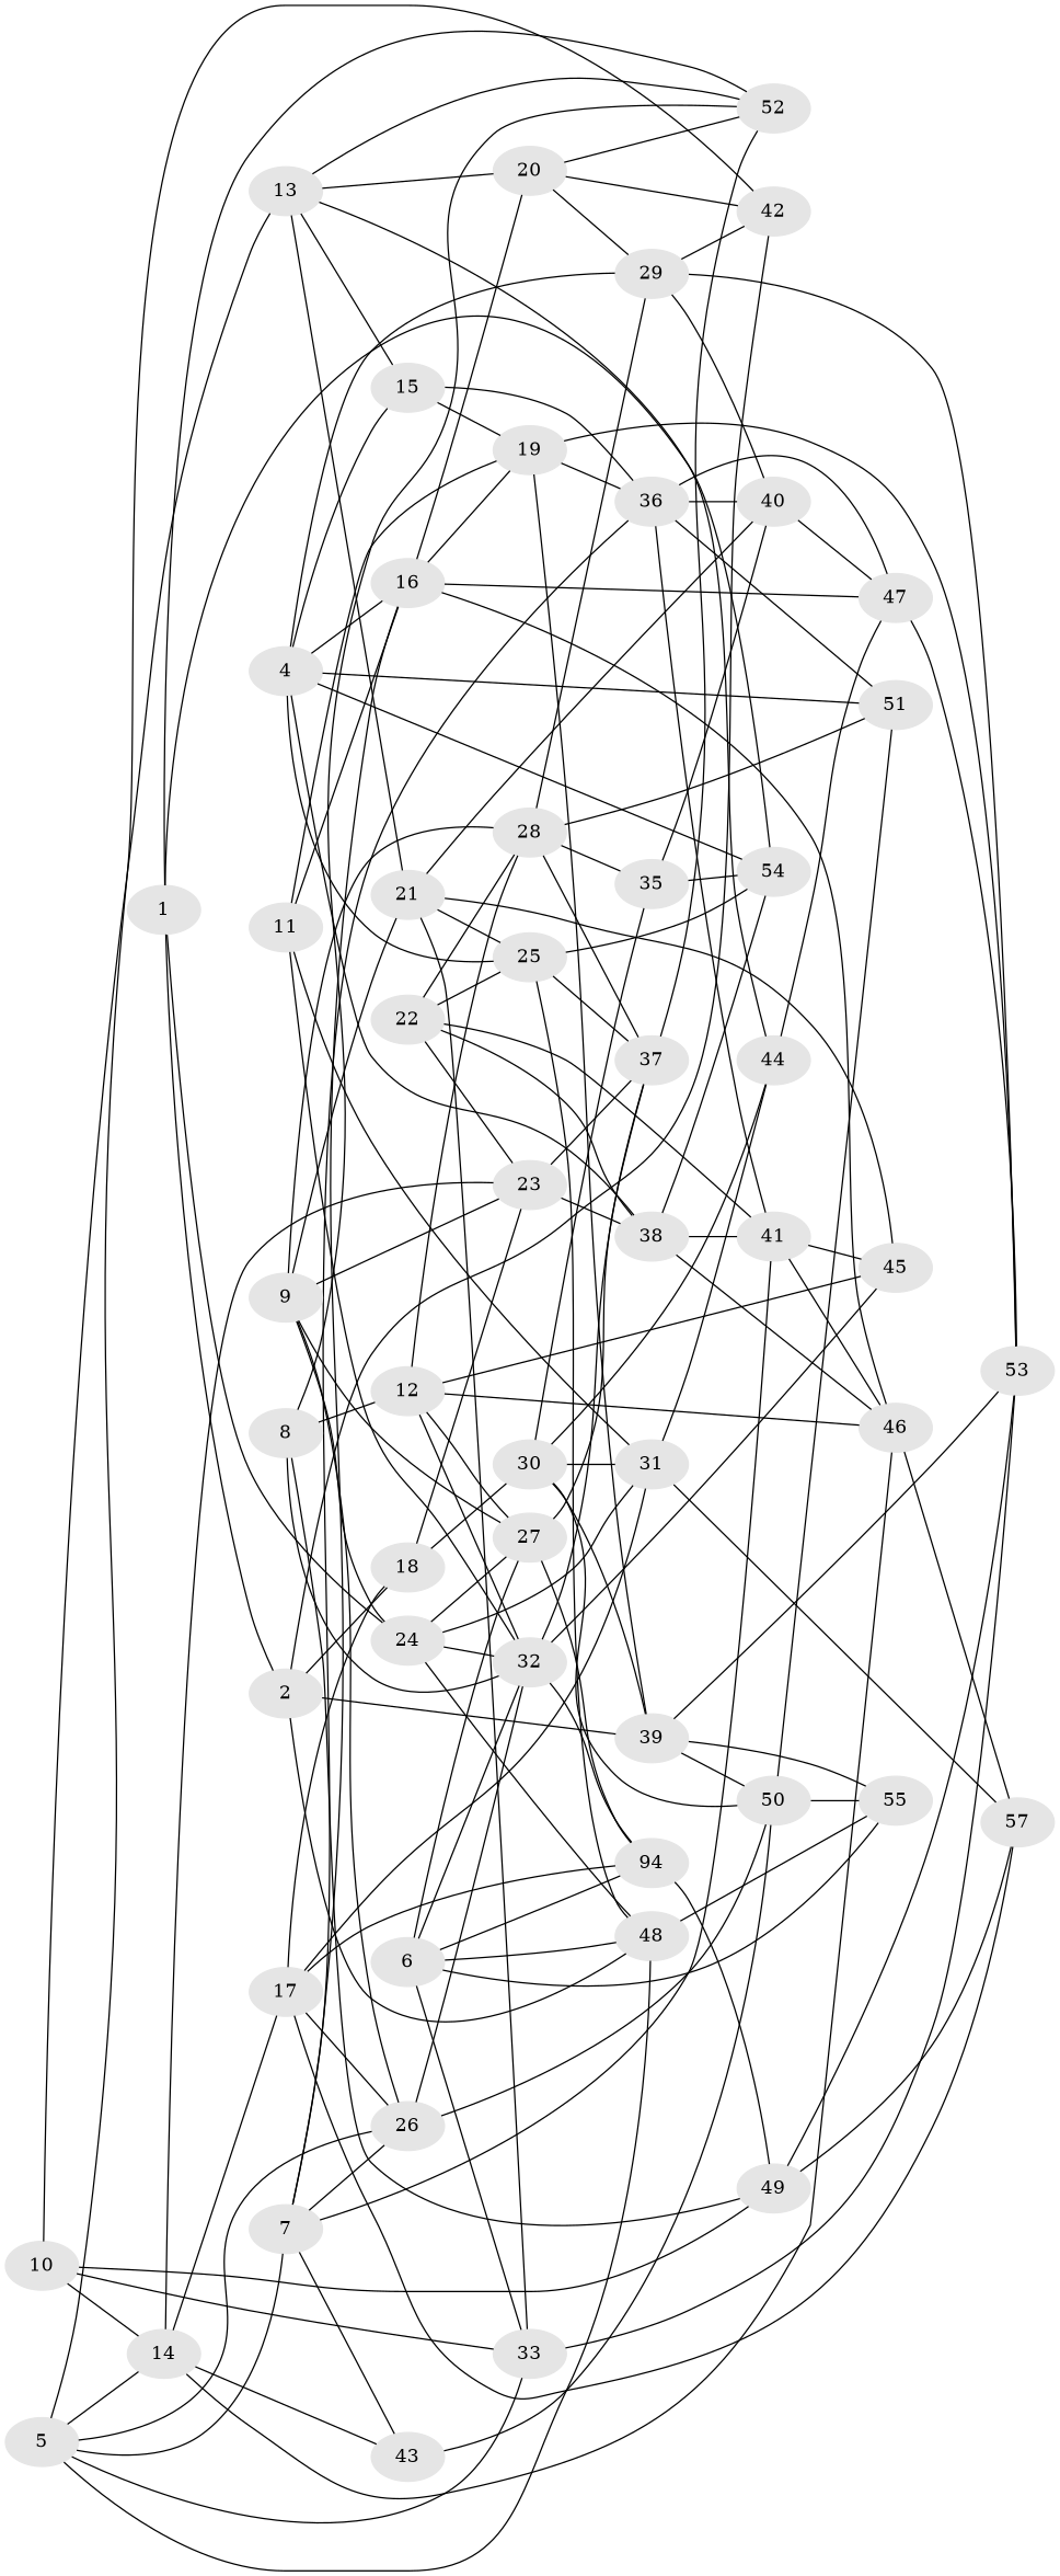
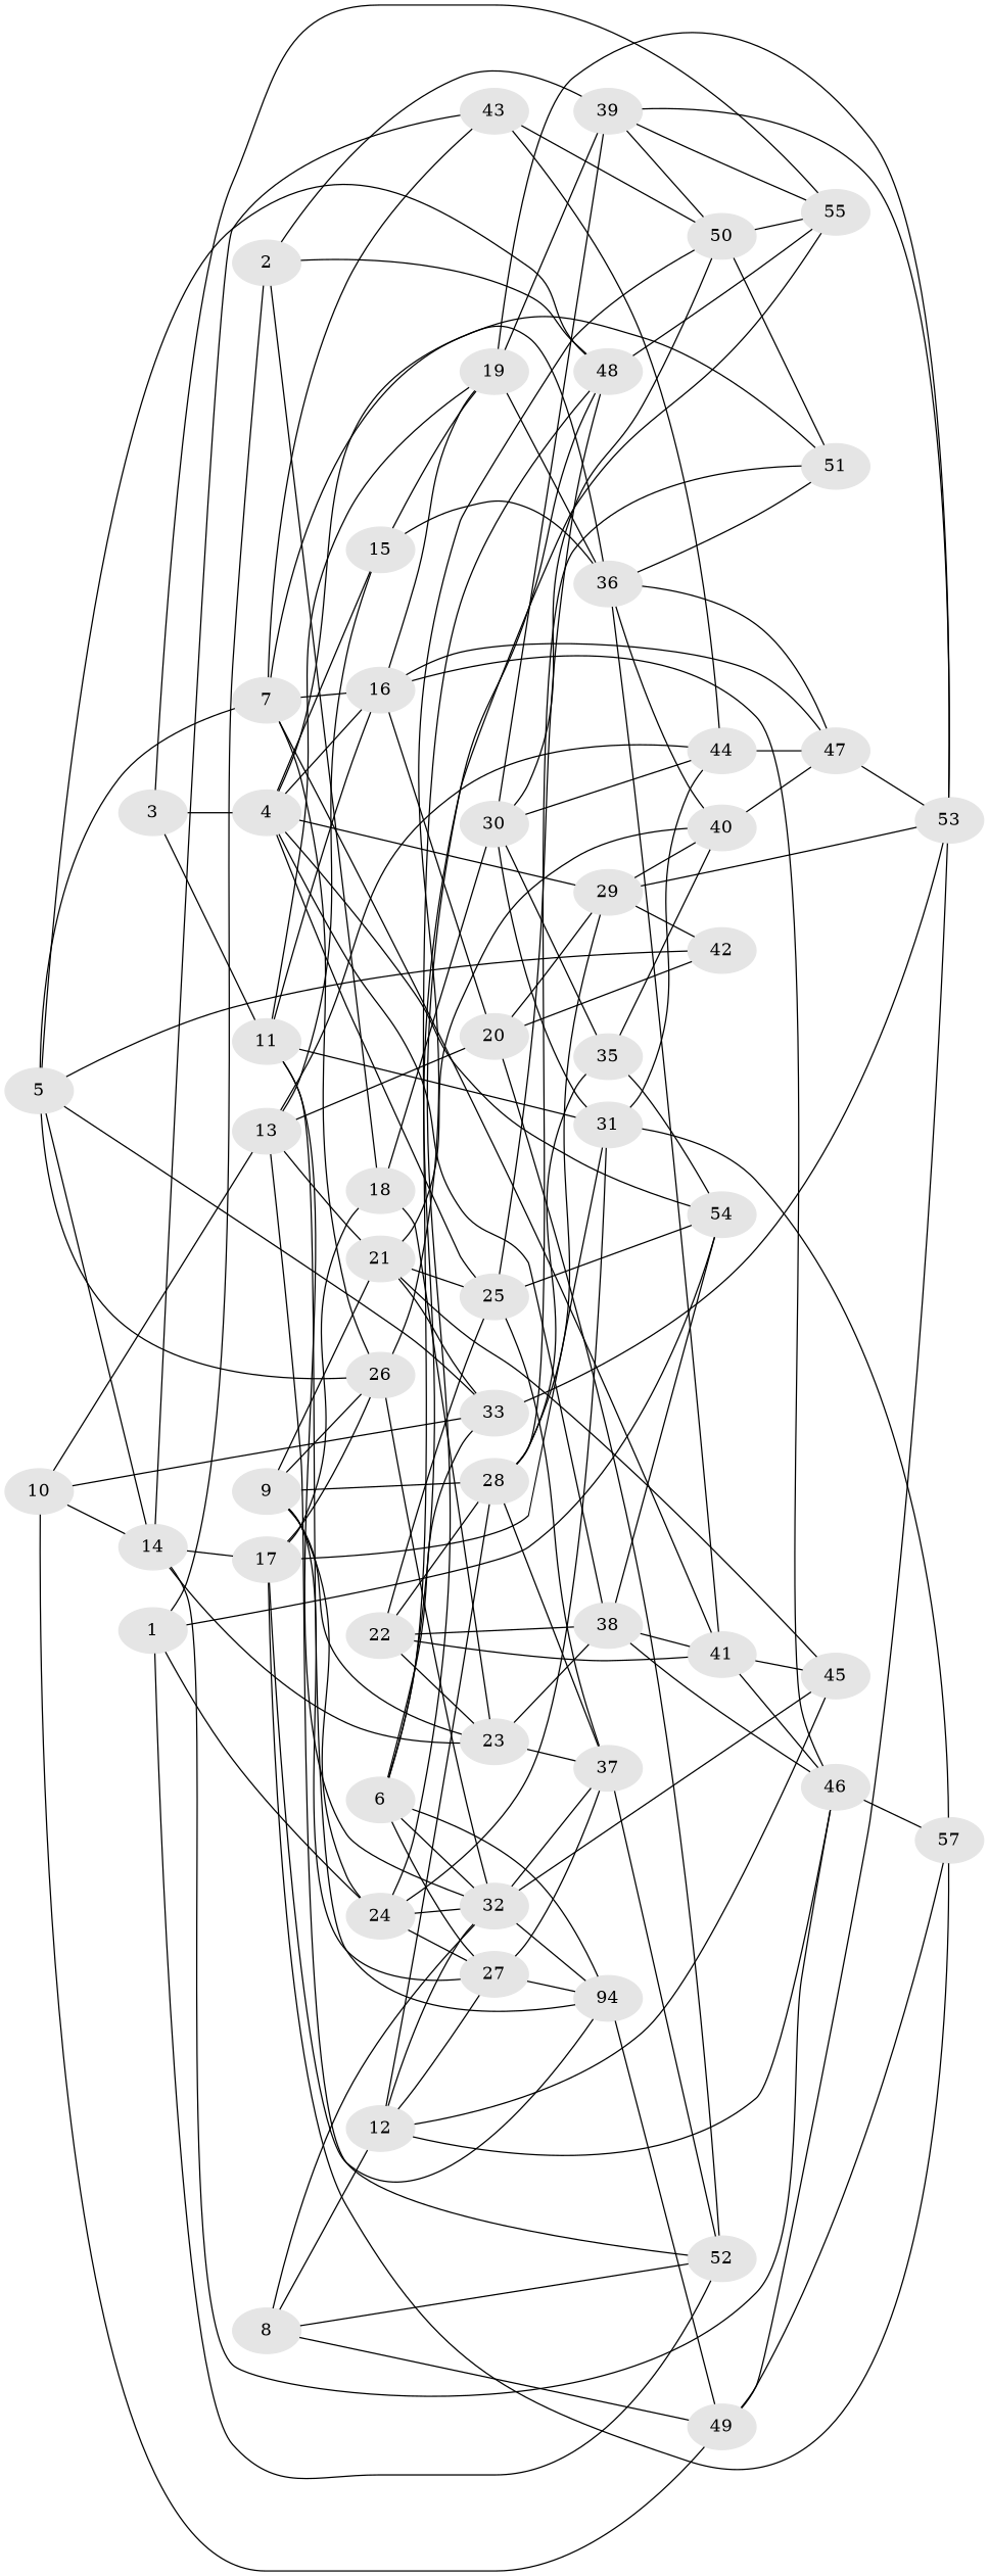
  graph {
    fontname="DejaVu Serif"
    rankdir=LR
    node [color=gray90 fontname="DejaVu Serif" style=filled]
    edge [fontname="DejaVu Serif" weight=1.0]
    1
    2
    24
    52
    54
    18
    39
    42
    48
    27
    32
    31
    23
    30
    55
    53
    50
+   3
    4
    11
    15
    16
    25
    29
    38
    51
    n27 [label=94]
    19
    36
    46
    20
    47
    37
    40
    41
    5
    7
    14
    26
    33
    43
    17
    6
    45
    49
    44
    8
    12
    28
    n50 [label=57]
    9
    21
    35
    10
    13
    22
    1 -- 2
    1 -- 24
    1 -- 52
    1 -- 54
    2 -- 18
    2 -- 39 [weight=2.0]
-   2 -- 42
    2 -- 48
    24 -- 48
    24 -- 27
    24 -- 32
    24 -- 31
    18 -- 23
    18 -- 30
    39 -- 55 [weight=2.0]
    39 -- 53
    39 -- 50
    48 -- 55
    27 -- n27
    27 -- 37
    32 -- n27
    32 -- 37
    32 -- 45
    31 -- 44
    31 -- n50
    23 -- 38
    23 -- 37
    30 -- 39
    30 -- 31
    30 -- 50
    30 -- 44
    30 -- 35
    50 -- 55
    50 -- 51
+   3 -- 55
+   3 -- 4 [weight=2.0]
+   3 -- 11
    4 -- 54 [weight=2.0]
    4 -- 15
    4 -- 16
    4 -- 25
    4 -- 29
    4 -- 38
    4 -- 51
    11 -- 32
    11 -- 31
    11 -- 16
+   11 -- n27
    11 -- 19
    15 -- 19
    15 -- 36
    16 -- 19
    16 -- 46
    16 -- 20 [weight=2.0]
    16 -- 47
    25 -- 54
    25 -- 48
    25 -- 37
    29 -- 42
    29 -- 53
    29 -- 40
    38 -- 54
    38 -- 46
    38 -- 41
    n27 -- 49
    19 -- 39
    19 -- 53
    19 -- 36
    36 -- 51
    36 -- 47
    36 -- 40 [weight=2.0]
    36 -- 41
    46 -- n50
    20 -- 52
    20 -- 42
    20 -- 29
    47 -- 53
    37 -- 52
    40 -- 47
    41 -- 46
    41 -- 45
    5 -- 42
    5 -- 48
    5 -- 7
    5 -- 14
    5 -- 26
    5 -- 33
    7 -- 16
    7 -- 36
    7 -- 41
    7 -- 26
    7 -- 43
    14 -- 23
    14 -- 46
    14 -- 43
    14 -- 17
    26 -- 32
    26 -- 50
    33 -- 53
    43 -- 50
+   43 -- 44
    17 -- 18
    17 -- 31
    17 -- n27
    17 -- 26
    17 -- n50
    6 -- 48
    6 -- 27
    6 -- 32
    6 -- 55
    6 -- n27
    6 -- 33
    49 -- 53
    49 -- n50
    44 -- 47 [weight=2.0]
    8 -- 52 [weight=2.0]
    8 -- 32
    8 -- 49 [weight=2.0]
    8 -- 12
    12 -- 27
    12 -- 32
    12 -- 46
    12 -- 45
    12 -- 28
    28 -- 29
    28 -- 51
    28 -- 37
    28 -- 35
    9 -- 24
    9 -- 27
    9 -- 23
    9 -- 26
    9 -- 28
    9 -- 21
    21 -- 25
    21 -- 40
    21 -- 33
    21 -- 45
    35 -- 54
    35 -- 40
    10 -- 14
    10 -- 33
    10 -- 49
    10 -- 13
    13 -- 52
    13 -- 15
    13 -- 20
    13 -- 44
    13 -- 21
    22 -- 23
    22 -- 25
    22 -- 38
    22 -- 41
    22 -- 28 [weight=2.0]
  }
